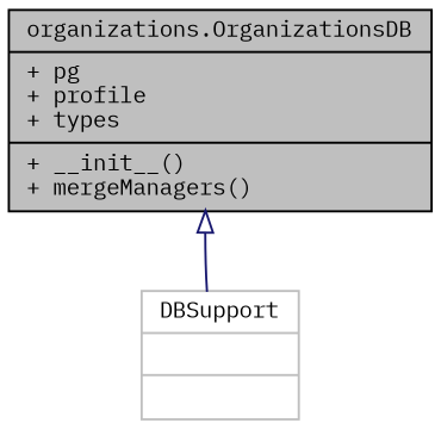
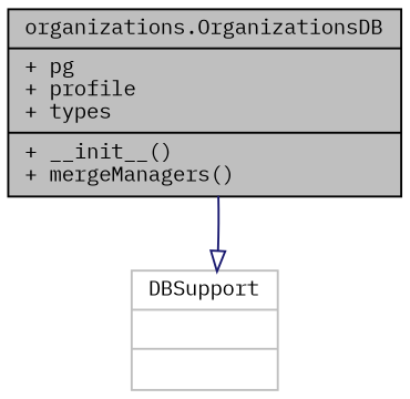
  digraph {
    fontname="IBM Plex Mono"
    node [fontname="IBM Plex Mono" fontsize=10 shape=record style=filled]
    n1 [color=black fillcolor=grey75 fontcolor=black height=0.2 label="{organizations.OrganizationsDB\n|+ pg\l+ profile\l+ types\l|+ __init__()\l+ mergeManagers()\l}" width=0.4]
    n2 [color=grey75 fillcolor=white height=0.2 label="{DBSupport\n||}" width=0.4]
-   n1 -> n2 [arrowtail=onormal color=midnightblue dir=back fontname="IBM Plex Mono" fontsize=10 labelfontname=Helvetica labelfontsize=10 style=solid]
+   n2 -> n1 [arrowtail=onormal color=midnightblue dir=back fontname="IBM Plex Mono" fontsize=10 labelfontname=Helvetica labelfontsize=10 style=solid]
  }
